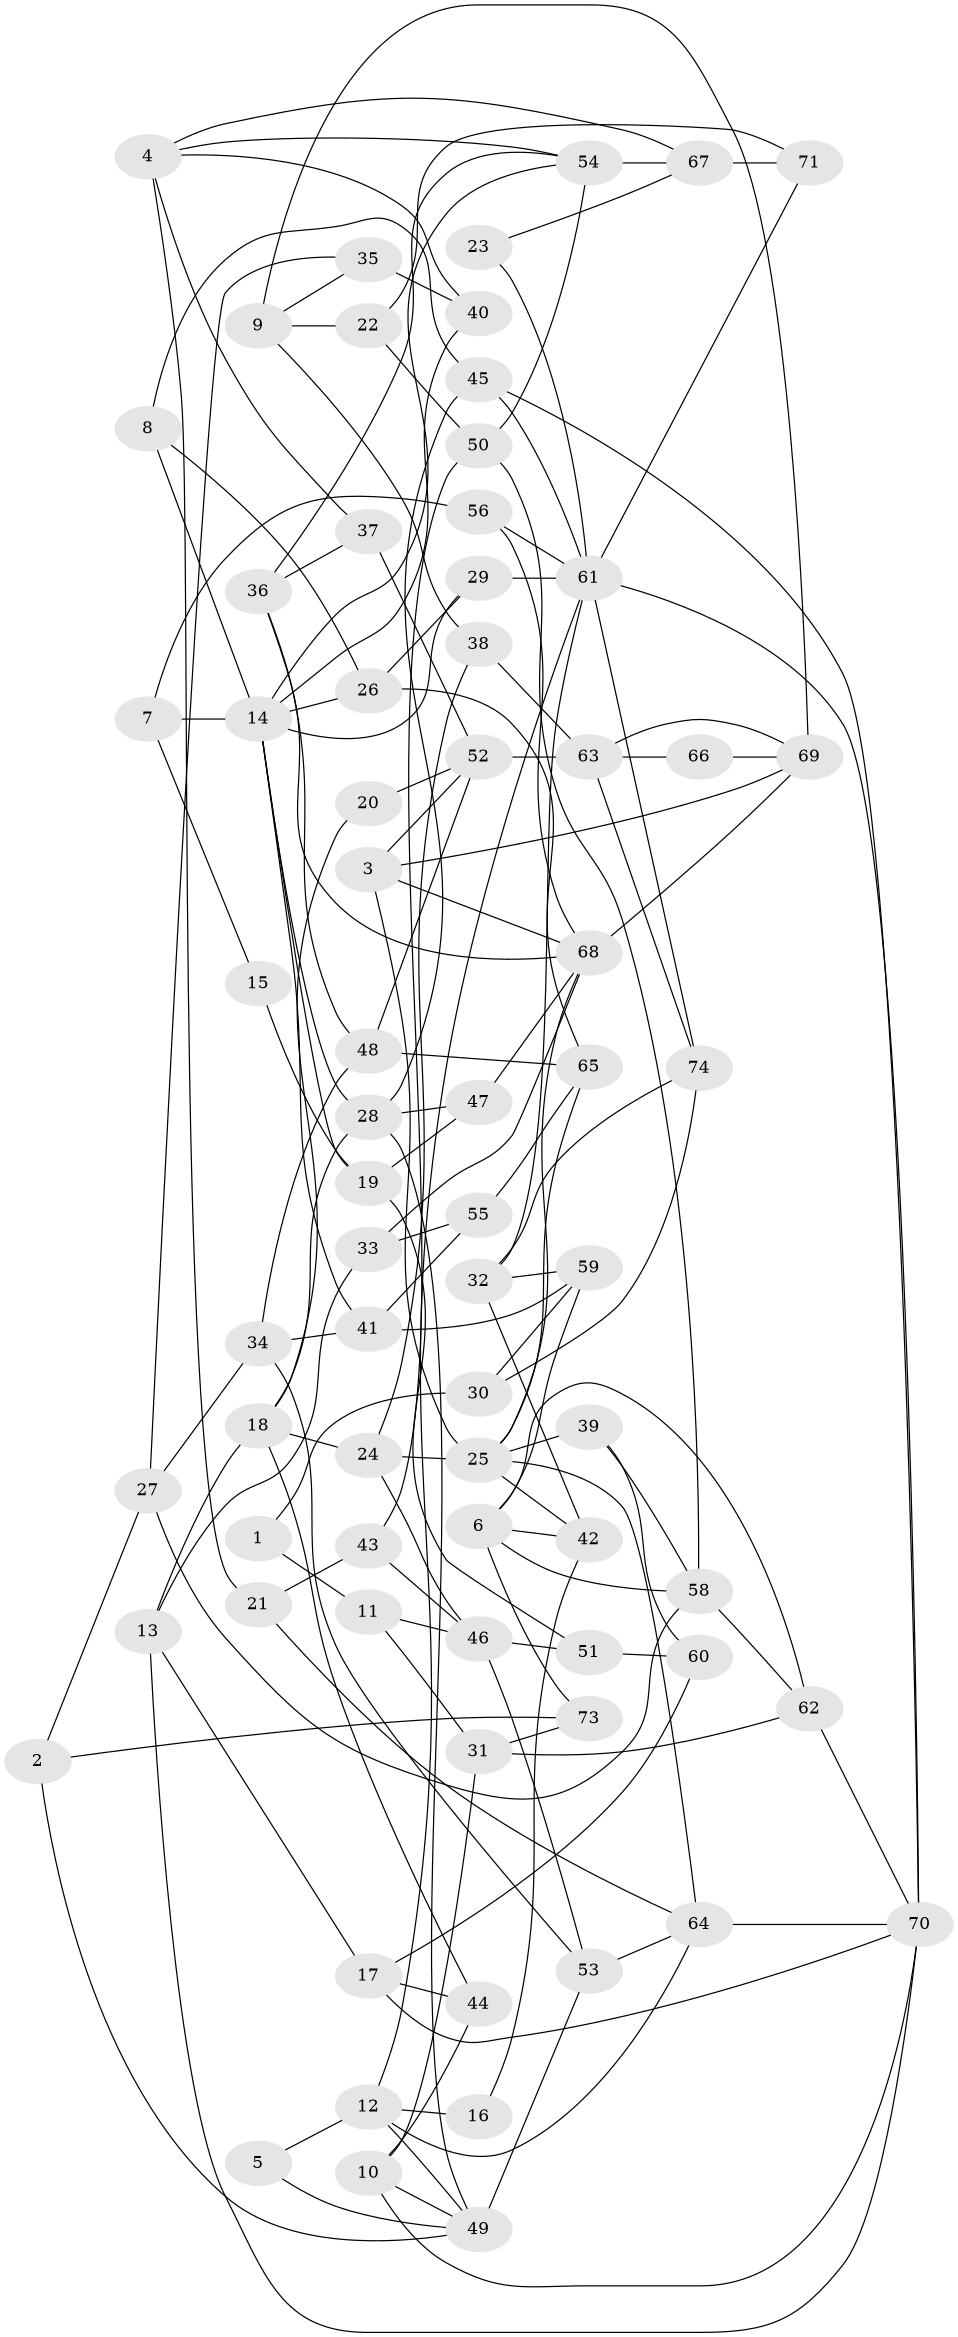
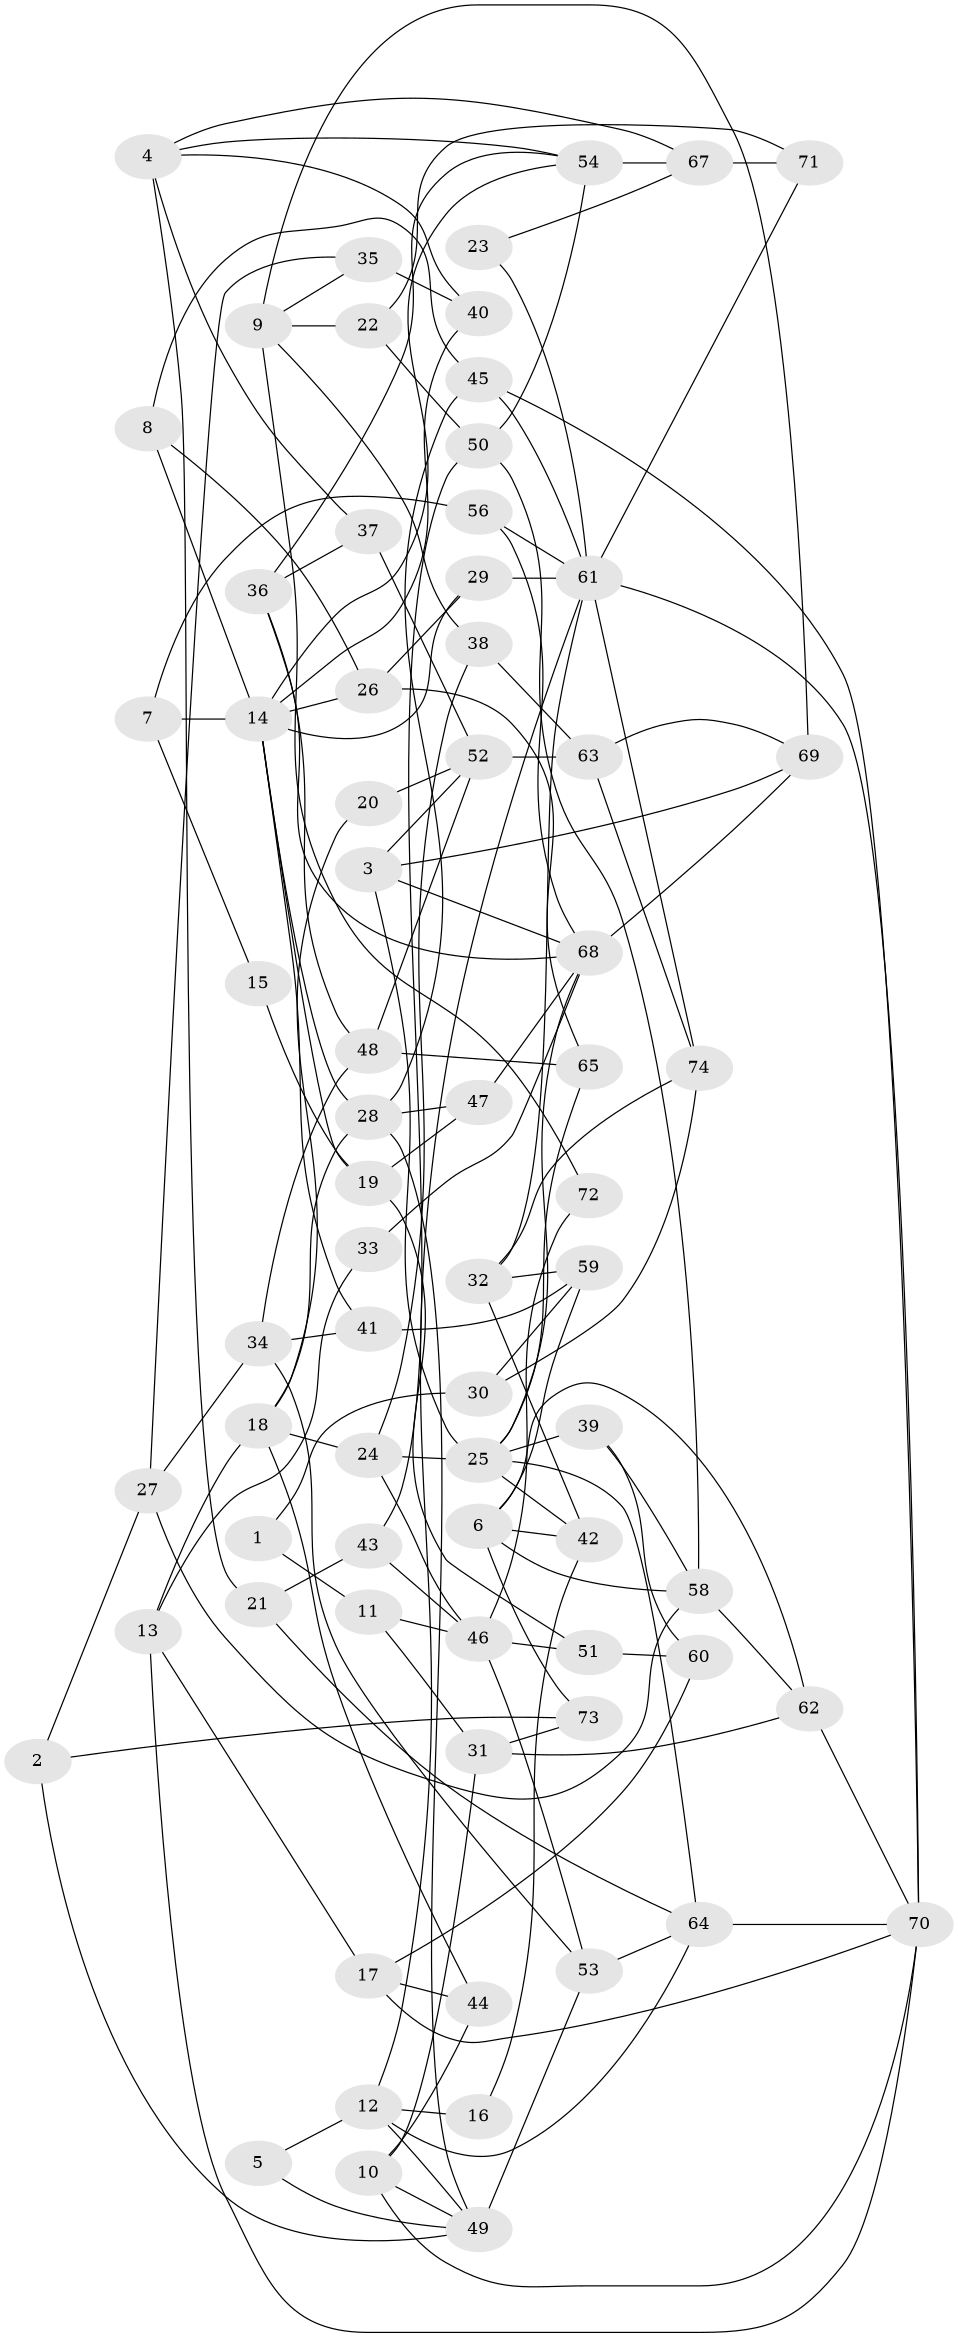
  graph {
    rankdir=LR
    node [color=gray90 style=filled]
    1
    11
    30
    31
    46
    59
    74
    2
    27
    49
    73
    58
    35
    34
    53
    3
    25
    52
    68
    69
    42
    64
    39
    65
    63
    4
    21
    37
    40
    54
    67
    43
    71
    5
    12
    16
    61
    6
    62
    70
    7
    14
    15
    56
    26
    19
    28
    29
    41
-   55
    8
    45
    9
    22
    38
+   72
    50
    10
    44
    51
    13
    17
    18
    33
    60
    20
    24
    47
    23
    48
    32
    36
-   66
    1 -- 11
    1 -- 30
    11 -- 31
    11 -- 46
    30 -- 59
    30 -- 74
    31 -- 73
    31 -- 62
    46 -- 53
+   46 -- 72
    46 -- 51
    2 -- 27
    2 -- 49
    2 -- 73
    27 -- 58
    27 -- 35
    27 -- 34
    49 -- 53
    58 -- 62
    35 -- 40
    34 -- 53
    34 -- 41
    34 -- 48
    53 -- 64
    3 -- 25
    3 -- 52
    3 -- 68
    3 -- 69
    25 -- 68
    25 -- 42
    25 -- 64
    25 -- 39
    25 -- 65
    52 -- 63
    68 -- 69
    64 -- 70
    39 -- 58
    39 -- 60
    63 -- 74
    63 -- 69
-   63 -- 66
    4 -- 21
    4 -- 37
    4 -- 40
    4 -- 54
    4 -- 67
    21 -- 64
    21 -- 43
    37 -- 52
    54 -- 67
    67 -- 71
    43 -- 46
    43 -- 50
    5 -- 49
    5 -- 12
    12 -- 49
    12 -- 64
    12 -- 16
    12 -- 61
    16 -- 42
    61 -- 74
    61 -- 71
    61 -- 70
    6 -- 59
    6 -- 73
    6 -- 58
    6 -- 42
    6 -- 62
    62 -- 70
    7 -- 14
    7 -- 15
    7 -- 56
    14 -- 40
    14 -- 54
    14 -- 26
    14 -- 19
    14 -- 28
    14 -- 29
    14 -- 41
    15 -- 19
    56 -- 68
    56 -- 61
    26 -- 65
    26 -- 29
    19 -- 51
    19 -- 47
    28 -- 49
    28 -- 45
    28 -- 47
    29 -- 61
    41 -- 59
-   41 -- 55
-   55 -- 65
    8 -- 14
    8 -- 26
    8 -- 45
    45 -- 61
    45 -- 70
    9 -- 35
    9 -- 69
    9 -- 22
    9 -- 38
+   9 -- 72
    22 -- 71
    22 -- 50
    38 -- 63
    50 -- 58
    50 -- 54
    10 -- 31
    10 -- 49
    10 -- 70
    10 -- 44
    51 -- 60
    13 -- 70
    13 -- 17
    13 -- 18
    13 -- 33
    17 -- 70
    17 -- 44
    17 -- 60
    18 -- 28
    18 -- 44
    18 -- 20
    18 -- 24
    33 -- 68
-   33 -- 55
    20 -- 52
    24 -- 46
    24 -- 25
    24 -- 38
    47 -- 68
    23 -- 67
    23 -- 61
    48 -- 52
    48 -- 65
    32 -- 59
    32 -- 74
    32 -- 42
    32 -- 61
    36 -- 68
    36 -- 37
    36 -- 54
    36 -- 48
-   66 -- 69
  }
